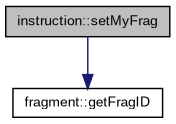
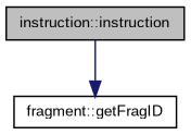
  digraph {
    rankdir=TB
    fontname="Liberation Sans"
    node [color=black fontname="Liberation Sans" fontsize=10 shape=record style=filled]
-   n1 [fillcolor=grey75 fontcolor=black height=0.2 label="instruction::setMyFrag" width=0.4]
+   n1 [fillcolor=grey75 fontcolor=black height=0.2 label="instruction::instruction" width=0.4]
    n2 [fillcolor=white height=0.2 label="fragment::getFragID" width=0.4]
    n1 -> n2 [color=midnightblue fontname="Liberation Sans" fontsize=10 labelfontname=Helvetica labelfontsize=10 style=solid]
  }
